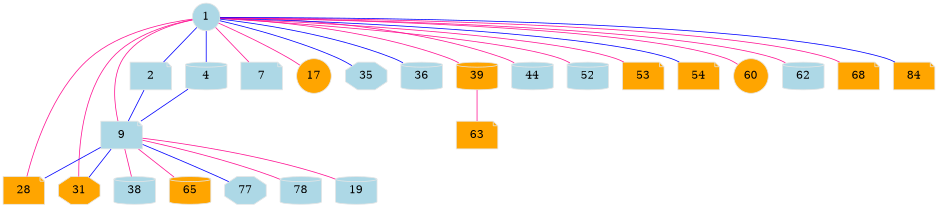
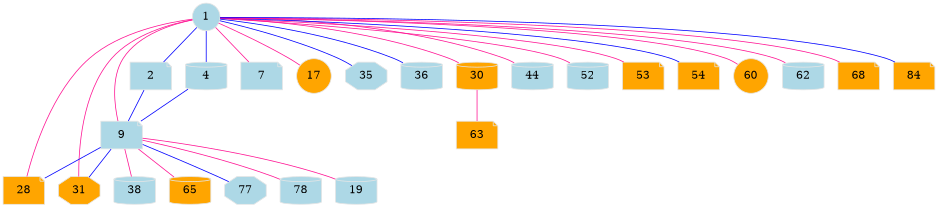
  graph {
    node [color=gray90 fillcolor=lightblue shape=cylinder style=filled]
    edge [color=deeppink]
    1 [shape=circle super="+3+22+18+45+14+15+47"]
    2 [shape=note]
    4 [super="+6+8"]
    7 [shape=note]
    9 [shape=note super="+37+10+29+21+16+13+11"]
    17 [fillcolor=orange shape=circle]
    28 [fillcolor=orange shape=note super="+66"]
    31 [fillcolor=orange shape=octagon super="+32"]
    35 [shape=octagon]
    36
-   39 [fillcolor=orange super="+51"]
+   39 [fillcolor=orange super="+51" label=30]
    44
    52
    53 [fillcolor=orange shape=note]
    54 [fillcolor=orange shape=note]
    60 [fillcolor=orange shape=circle]
    62
    68 [fillcolor=orange shape=note]
    84 [fillcolor=orange shape=note]
    19 [super="+24+82+87+20"]
    38
    65 [fillcolor=orange]
    77 [shape=octagon]
    78
    63 [fillcolor=orange shape=note]
    1 -- 2 [color=blue weight=2]
    1 -- 4 [color=blue weight=2]
    1 -- 7
    1 -- 9 [weight=8]
    1 -- 17
    1 -- 28 [weight=3]
    1 -- 31 [weight=3]
    1 -- 35 [color=blue]
    1 -- 36 [color=blue]
    1 -- 39 [weight=3]
    1 -- 44
    1 -- 52
    1 -- 53
    1 -- 54 [color=blue]
    1 -- 60
    1 -- 62
    1 -- 68
    1 -- 84 [color=blue]
    2 -- 9 [color=blue weight=2]
    4 -- 9 [color=blue]
    9 -- 28 [color=blue]
    9 -- 31 [color=blue]
    9 -- 19
    9 -- 38
    9 -- 65
    9 -- 77 [color=blue]
    9 -- 78
    39 -- 63
  }
